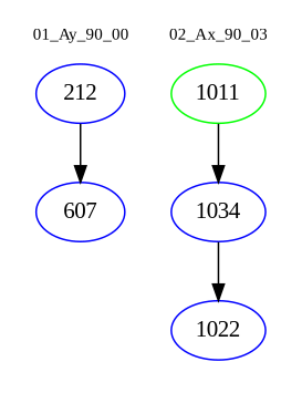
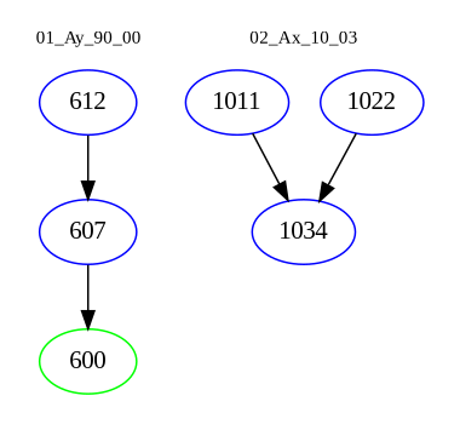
  digraph {
    fontname="Liberation Serif"
    node [color=blue fontname="Liberation Serif"]
    edge [color=black fontname="Liberation Serif"]
-   n1 [label=212]
+   n1 [label=612]
    n2 [label=607]
+   n3 [color=green label=600]
    n4 [label=1022]
    n5 [label=1034]
-   n6 [color=green label=1011]
+   n6 [label=1011]
    subgraph cluster_1 {
      color=white
      fontsize=10
      label="01_Ay_90_00"
      n1
      n2
+     n3
    }
    subgraph cluster_2 {
      color=white
      fontsize=10
-     label="02_Ax_90_03"
+     label="02_Ax_10_03"
      n4
      n5
      n6
    }
    n1 -> n2
-   n5 -> n4
+   n2 -> n3
+   n4 -> n5
    n6 -> n5
  }
